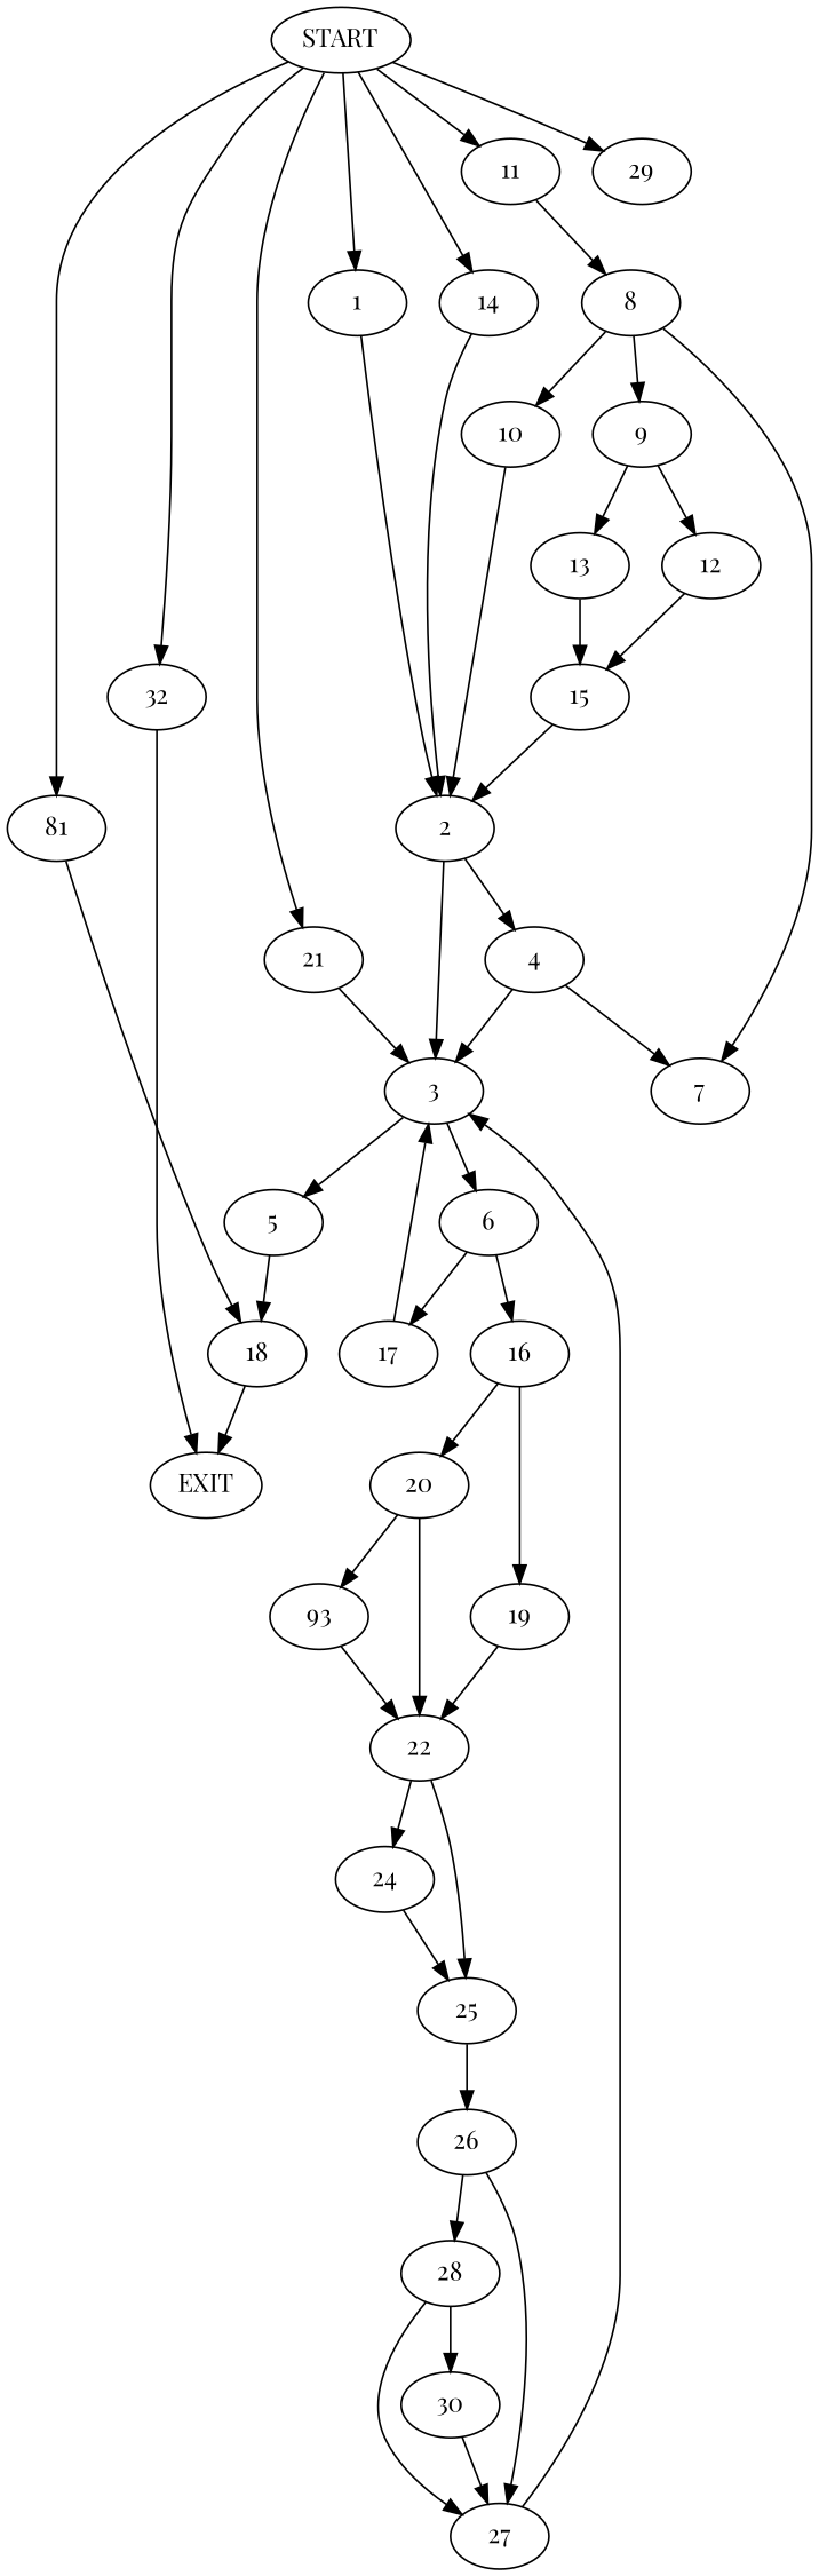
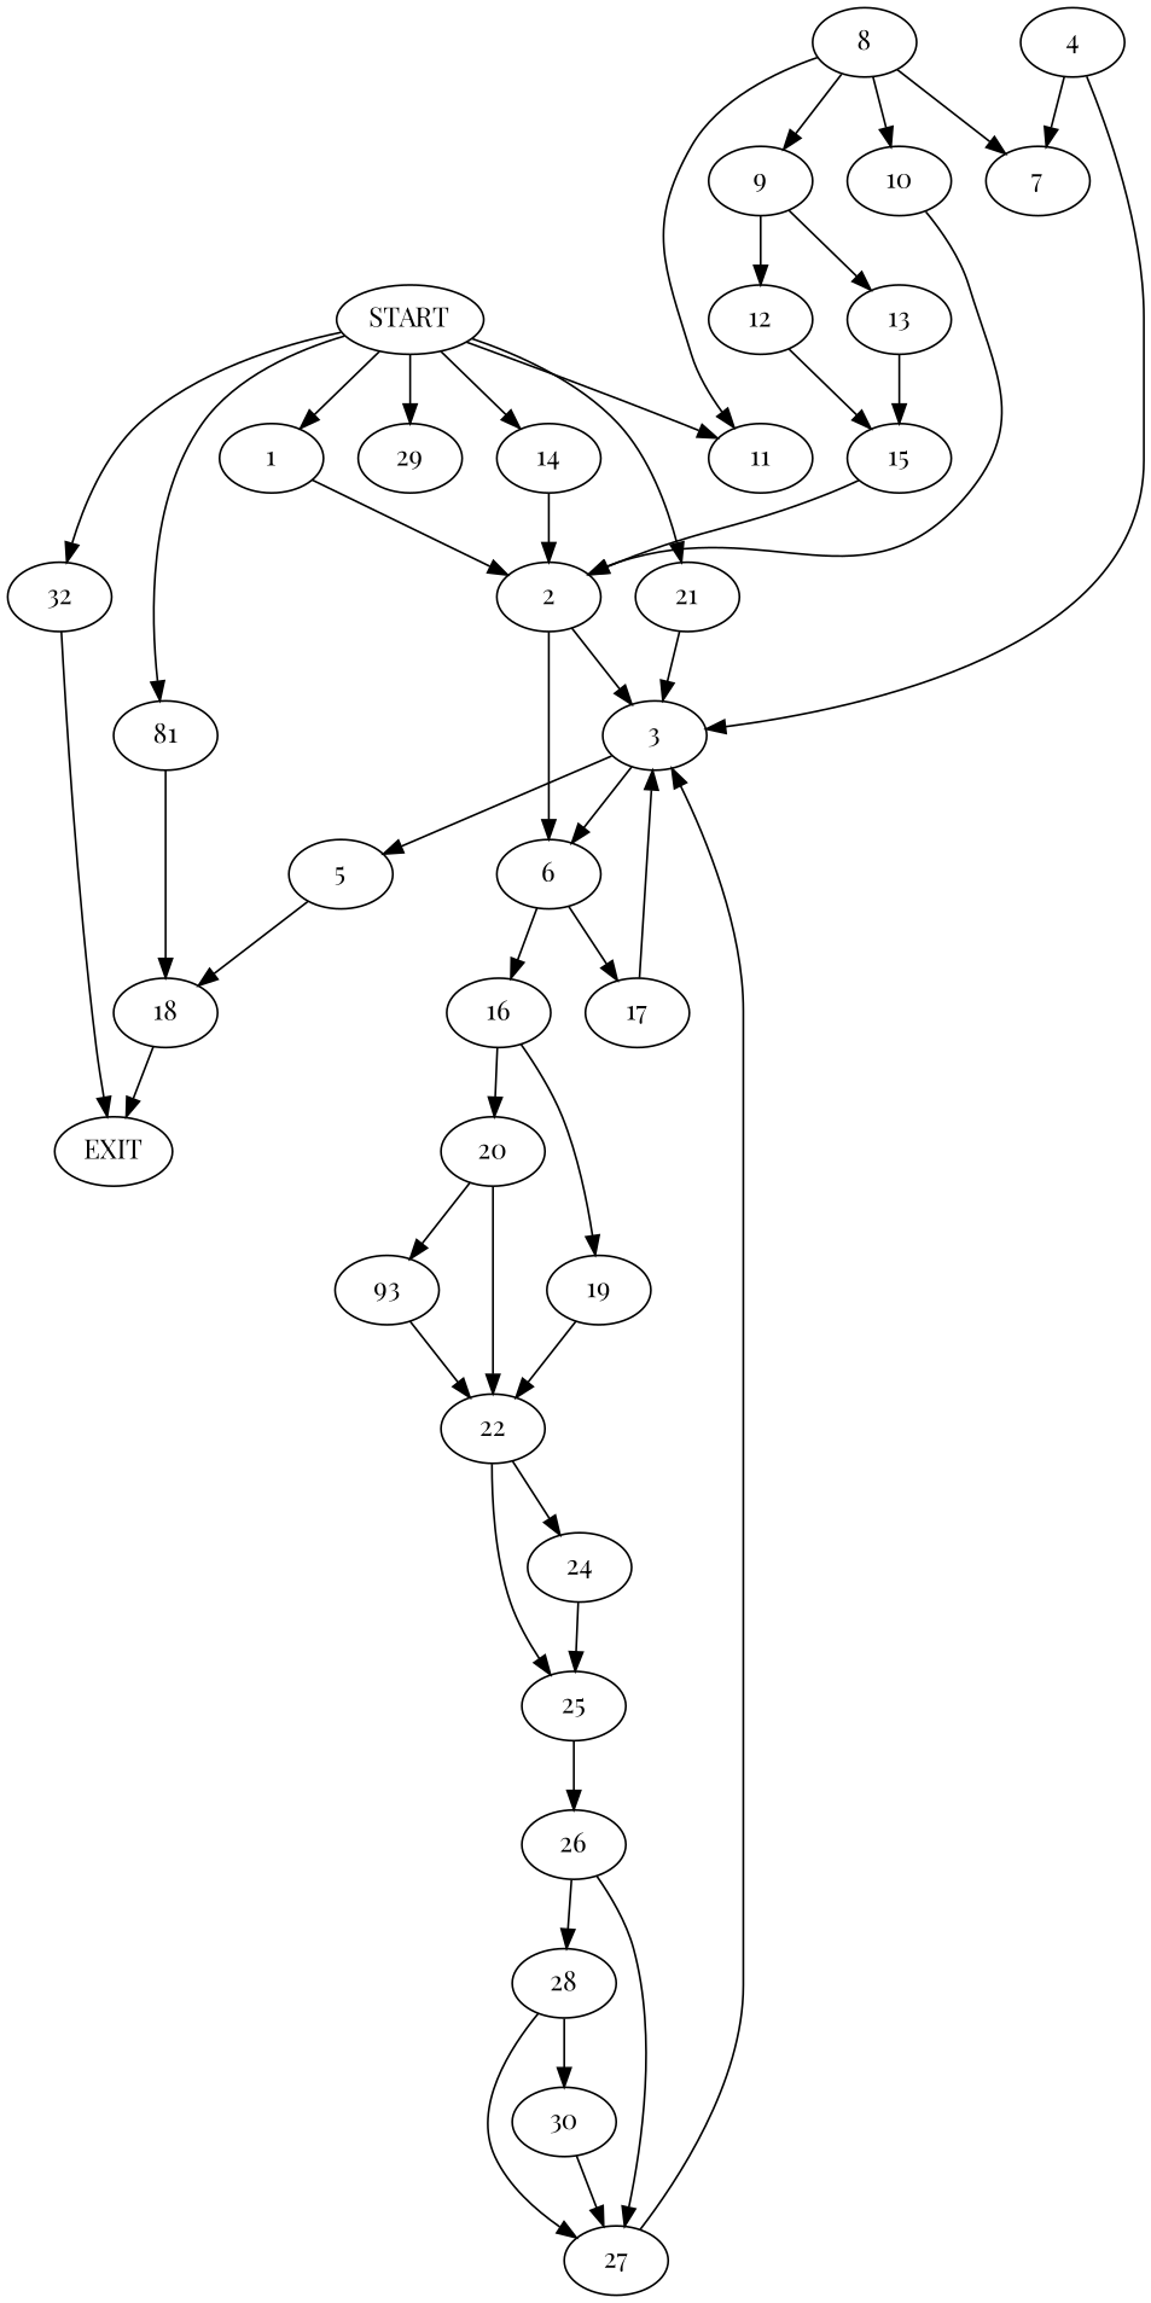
  digraph {
    fontname="Playfair Display"
    node [fontname="Playfair Display"]
    edge [fontname="Playfair Display"]
    n1 [label=START]
    1
    11
    14
    21
    29
    n7 [label=81]
    32
    2
    8
    3
    18
    n13 [label=EXIT]
    4
    5
    6
    7
    16
    17
    19
    20
    9
    10
    12
    13
    15
    22
    n28 [label=93]
    24
    25
    26
    27
    28
    30
    n1 -> 1
    n1 -> 11
    n1 -> 14
    n1 -> 21
    n1 -> 29
    n1 -> n7
    n1 -> 32
    1 -> 2
-   11 -> 8
+   8 -> 11
    14 -> 2
    21 -> 3
    n7 -> 18
    32 -> n13
    2 -> 3
-   2 -> 4
+   2 -> 6
    8 -> 7
    8 -> 9
    8 -> 10
    3 -> 5
    3 -> 6
    18 -> n13
    4 -> 3
    4 -> 7
    5 -> 18
    6 -> 16
    6 -> 17
    16 -> 19
    16 -> 20
    17 -> 3
    19 -> 22
    20 -> 22
    20 -> n28
    9 -> 12
    9 -> 13
    10 -> 2
    12 -> 15
    13 -> 15
    15 -> 2
    22 -> 24
    22 -> 25
    n28 -> 22
    24 -> 25
    25 -> 26
    26 -> 27
    26 -> 28
    27 -> 3
    28 -> 27
    28 -> 30
    30 -> 27
  }
